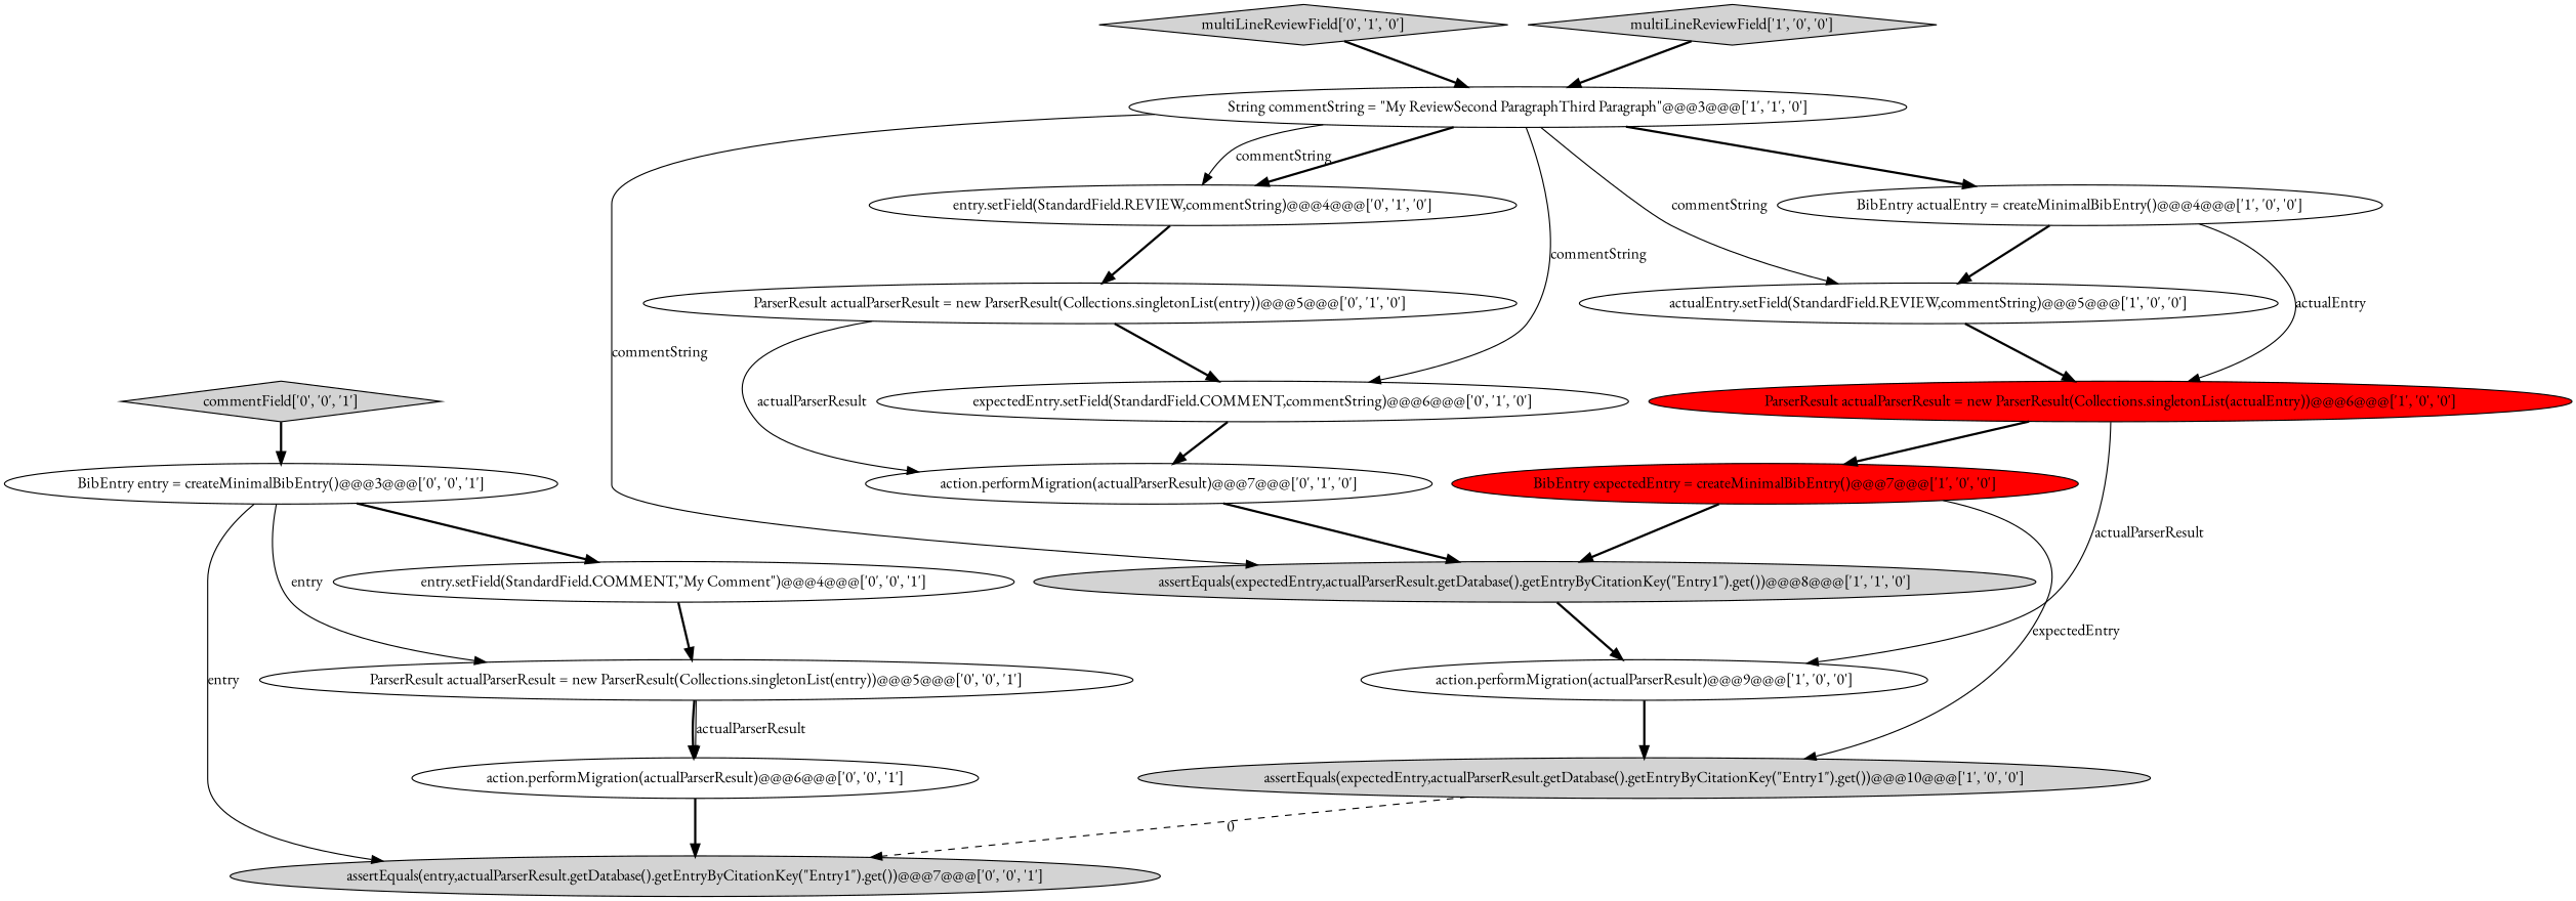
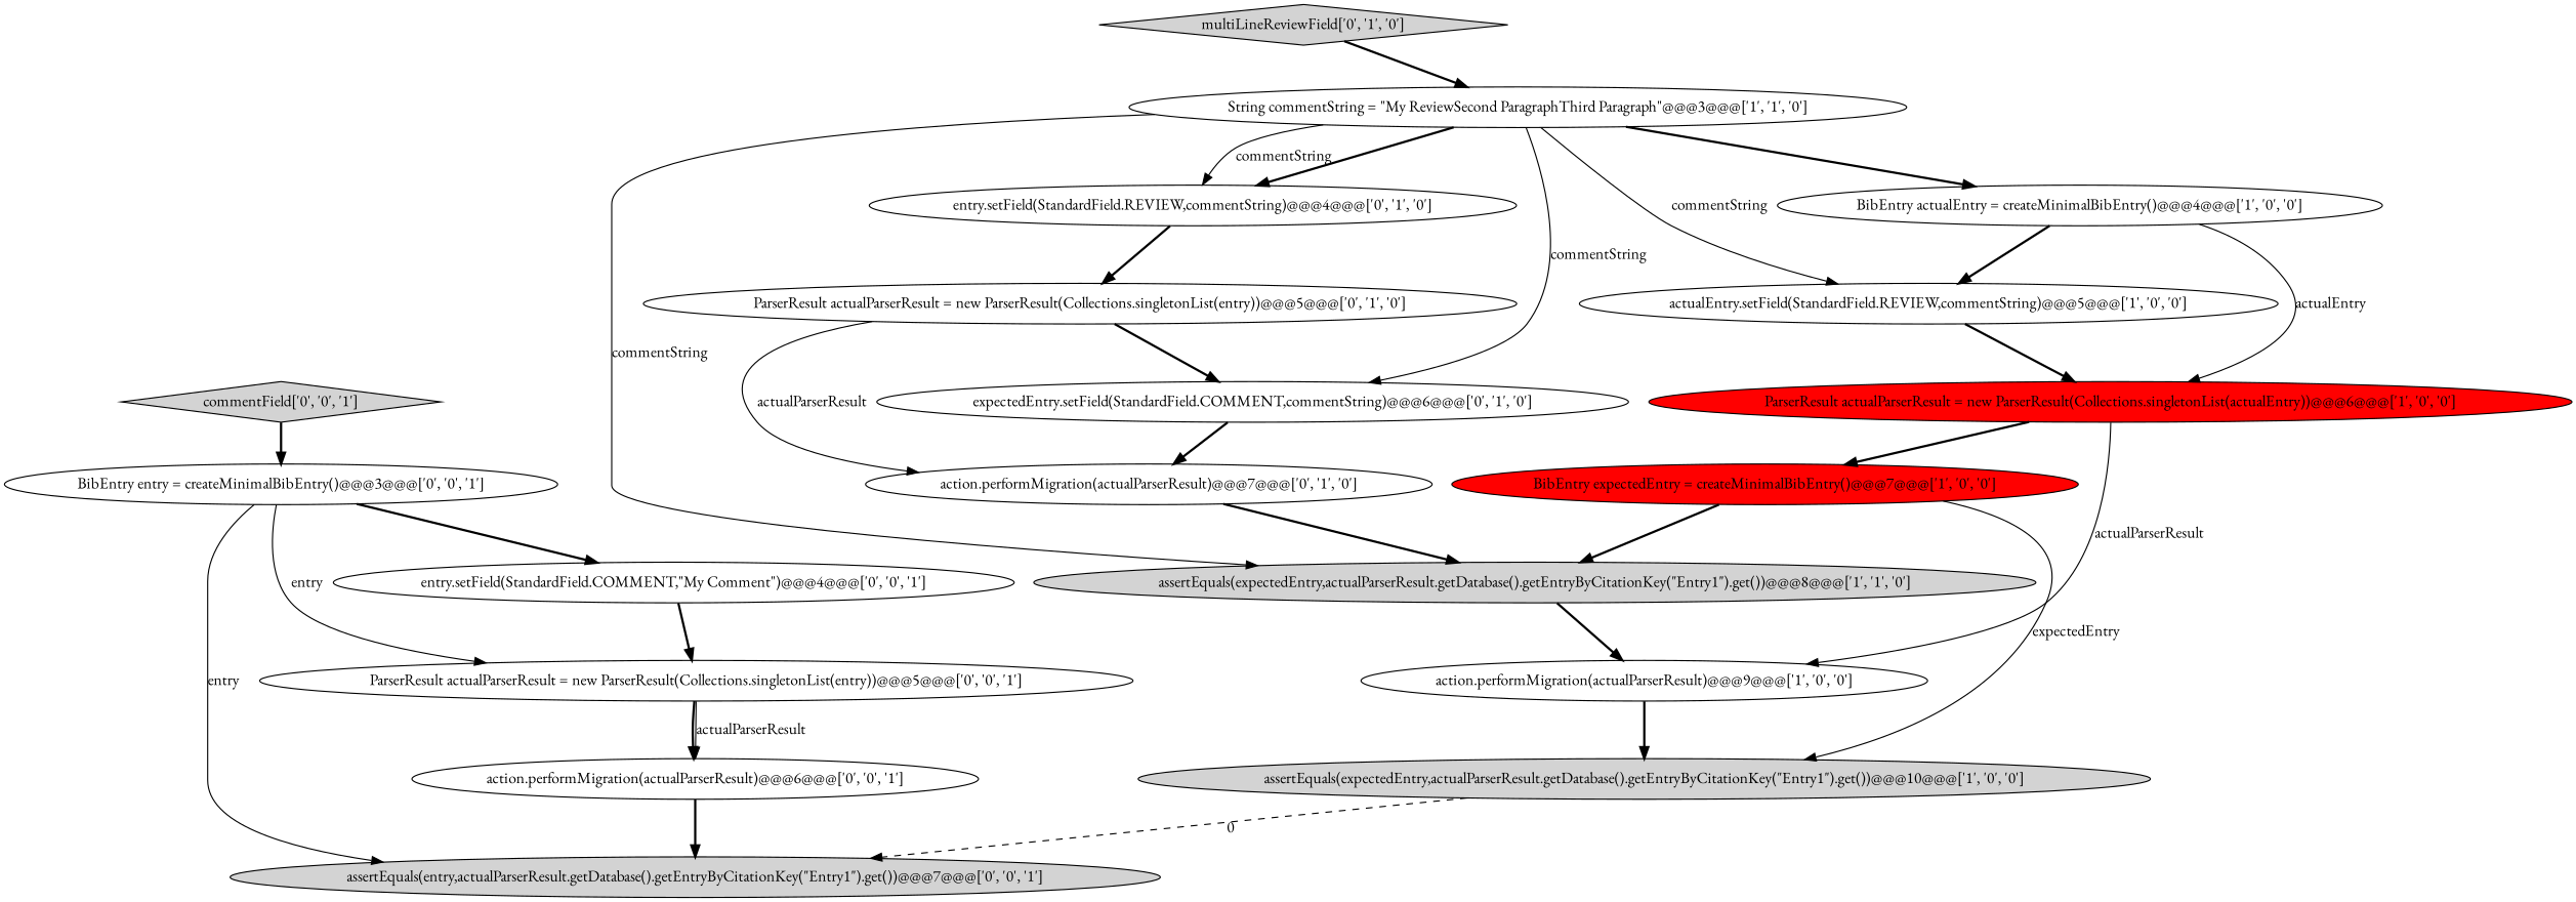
  digraph {
    fontname="EB Garamond"
    node [fillcolor=white shape=ellipse style=filled fontname="EB Garamond"]
    edge [style=bold fontname="EB Garamond"]
    n1 [label="String commentString = \"My ReviewSecond ParagraphThird Paragraph\"@@@3@@@['1', '1', '0']"]
    n2 [label="expectedEntry.setField(StandardField.COMMENT,commentString)@@@6@@@['0', '1', '0']"]
    n3 [label="entry.setField(StandardField.REVIEW,commentString)@@@4@@@['0', '1', '0']"]
    n4 [label="actualEntry.setField(StandardField.REVIEW,commentString)@@@5@@@['1', '0', '0']"]
    n5 [label="BibEntry actualEntry = createMinimalBibEntry()@@@4@@@['1', '0', '0']"]
    n6 [fillcolor=lightgray label="assertEquals(expectedEntry,actualParserResult.getDatabase().getEntryByCitationKey(\"Entry1\").get())@@@8@@@['1', '1', '0']"]
    n7 [fillcolor=lightgray label="multiLineReviewField['0', '1', '0']" shape=diamond]
    n8 [label="action.performMigration(actualParserResult)@@@7@@@['0', '1', '0']"]
    n9 [label="ParserResult actualParserResult = new ParserResult(Collections.singletonList(entry))@@@5@@@['0', '1', '0']"]
    n10 [label="BibEntry entry = createMinimalBibEntry()@@@3@@@['0', '0', '1']"]
    n11 [label="entry.setField(StandardField.COMMENT,\"My Comment\")@@@4@@@['0', '0', '1']"]
    n12 [label="ParserResult actualParserResult = new ParserResult(Collections.singletonList(entry))@@@5@@@['0', '0', '1']"]
    n13 [fillcolor=lightgray label="assertEquals(entry,actualParserResult.getDatabase().getEntryByCitationKey(\"Entry1\").get())@@@7@@@['0', '0', '1']"]
    n14 [fillcolor=red label="BibEntry expectedEntry = createMinimalBibEntry()@@@7@@@['1', '0', '0']"]
    n15 [fillcolor=lightgray label="assertEquals(expectedEntry,actualParserResult.getDatabase().getEntryByCitationKey(\"Entry1\").get())@@@10@@@['1', '0', '0']"]
    n16 [label="action.performMigration(actualParserResult)@@@6@@@['0', '0', '1']"]
    n17 [fillcolor=red label="ParserResult actualParserResult = new ParserResult(Collections.singletonList(actualEntry))@@@6@@@['1', '0', '0']"]
-   n18 [fillcolor=lightgray label="multiLineReviewField['1', '0', '0']" shape=diamond]
    n19 [fillcolor=lightgray label="commentField['0', '0', '1']" shape=diamond]
    n20 [label="action.performMigration(actualParserResult)@@@9@@@['1', '0', '0']"]
    n1 -> n2 [label=commentString style=solid]
    n1 -> n3
    n1 -> n3 [label=commentString style=solid]
    n1 -> n4 [label=commentString style=solid]
    n1 -> n5
    n1 -> n6 [label=commentString style=solid]
    n2 -> n8
    n3 -> n9
    n4 -> n17
    n5 -> n4
    n5 -> n17 [label=actualEntry style=solid]
    n6 -> n20
    n7 -> n1
    n8 -> n6
    n9 -> n2
    n9 -> n8 [label=actualParserResult style=solid]
    n10 -> n11
    n10 -> n12 [label=entry style=solid]
    n10 -> n13 [label=entry style=solid]
    n11 -> n12
    n12 -> n16
    n12 -> n16 [label=actualParserResult style=solid]
    n14 -> n6
    n14 -> n15 [label=expectedEntry style=solid]
    n15 -> n13 [label=0 style=dashed]
    n16 -> n13
    n17 -> n14
    n17 -> n20 [label=actualParserResult style=solid]
-   n18 -> n1
    n19 -> n10
    n20 -> n15
  }
